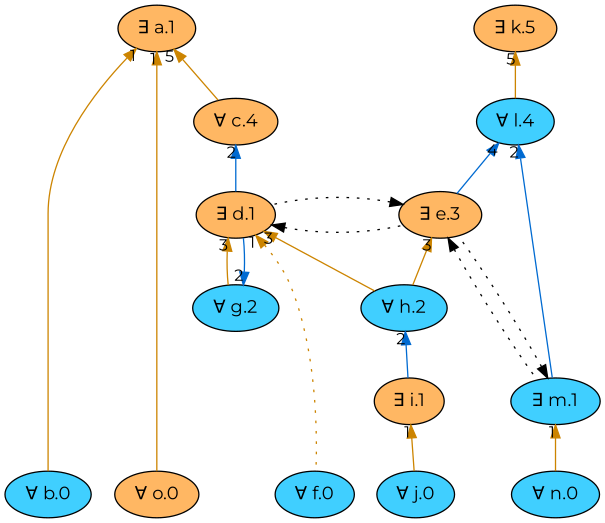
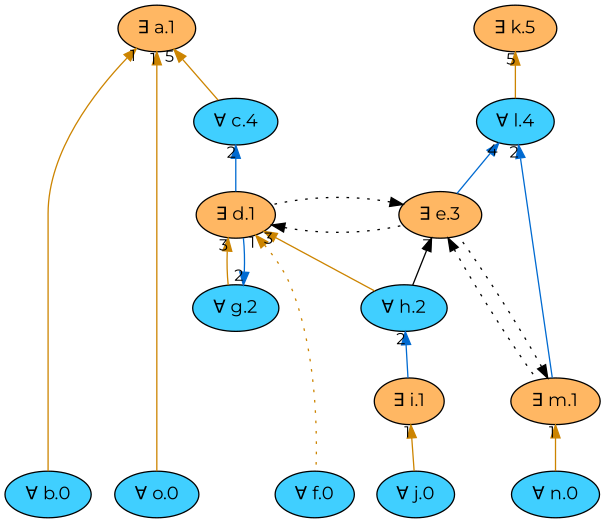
  digraph {
    fontname=Montserrat
    rankdir=TB
    node [fillcolor="#40cfff" fontname=Montserrat fontsize=14 style=filled]
    edge [color="#cc8400" dir=back fontname=Montserrat fontsize=12 labeldistance=1.5 style=solid taillabel=1]
    n1 [label="∀ n.0"]
    n2 [label="∀ b.0"]
    n3 [label="∀ f.0"]
    n4 [label="∀ j.0"]
-   n5 [fillcolor="#ffb763" label="∀ o.0"]
+   n5 [label="∀ o.0"]
    n6 [fillcolor="#ffb763" label="∃ k.5"]
    n7 [label="∀ l.4"]
    n8 [label="∀ g.2"]
    n9 [fillcolor="#ffb763" label="∃ d.1"]
    n10 [label="∀ h.2"]
    n11 [fillcolor="#ffb763" label="∃ e.3"]
    n12 [fillcolor="#ffb763" label="∃ i.1"]
-   n13 [label="∃ m.1"]
-   n14 [fillcolor="#ffb763" label="∀ c.4"]
+   n13 [fillcolor="#ffb763" label="∃ m.1"]
+   n14 [label="∀ c.4"]
    n15 [fillcolor="#ffb763" label="∃ a.1"]
    subgraph sub_1 {
      rank=max
      n1
      n2
      n3
      n4
      n5
    }
    subgraph sub_2 {
      rank=min
      n6
    }
    n6 -> n7 [taillabel=5]
    n7 -> n11 [color="#006ad1" taillabel=4]
    n7 -> n13 [color="#006ad1" taillabel=2]
    n8 -> n9 [color="#006ad1" taillabel=2]
    n9 -> n3 [style=dotted]
    n9 -> n8 [taillabel=3]
    n9 -> n10 [taillabel=3]
    n9 -> n11 [color=black constraint=false style=dotted taillabel=""]
    n10 -> n12 [color="#006ad1" taillabel=2]
    n11 -> n9 [color=black constraint=false style=dotted taillabel=""]
-   n11 -> n10 [taillabel=3]
+   n11 -> n10 [color=black taillabel=3]
    n11 -> n13 [color=black constraint=false style=dotted taillabel=""]
    n12 -> n4
    n13 -> n1
    n13 -> n11 [color=black constraint=false style=dotted taillabel=""]
    n14 -> n9 [color="#006ad1" taillabel=2]
    n15 -> n2
    n15 -> n5
    n15 -> n14 [taillabel=5]
  }
